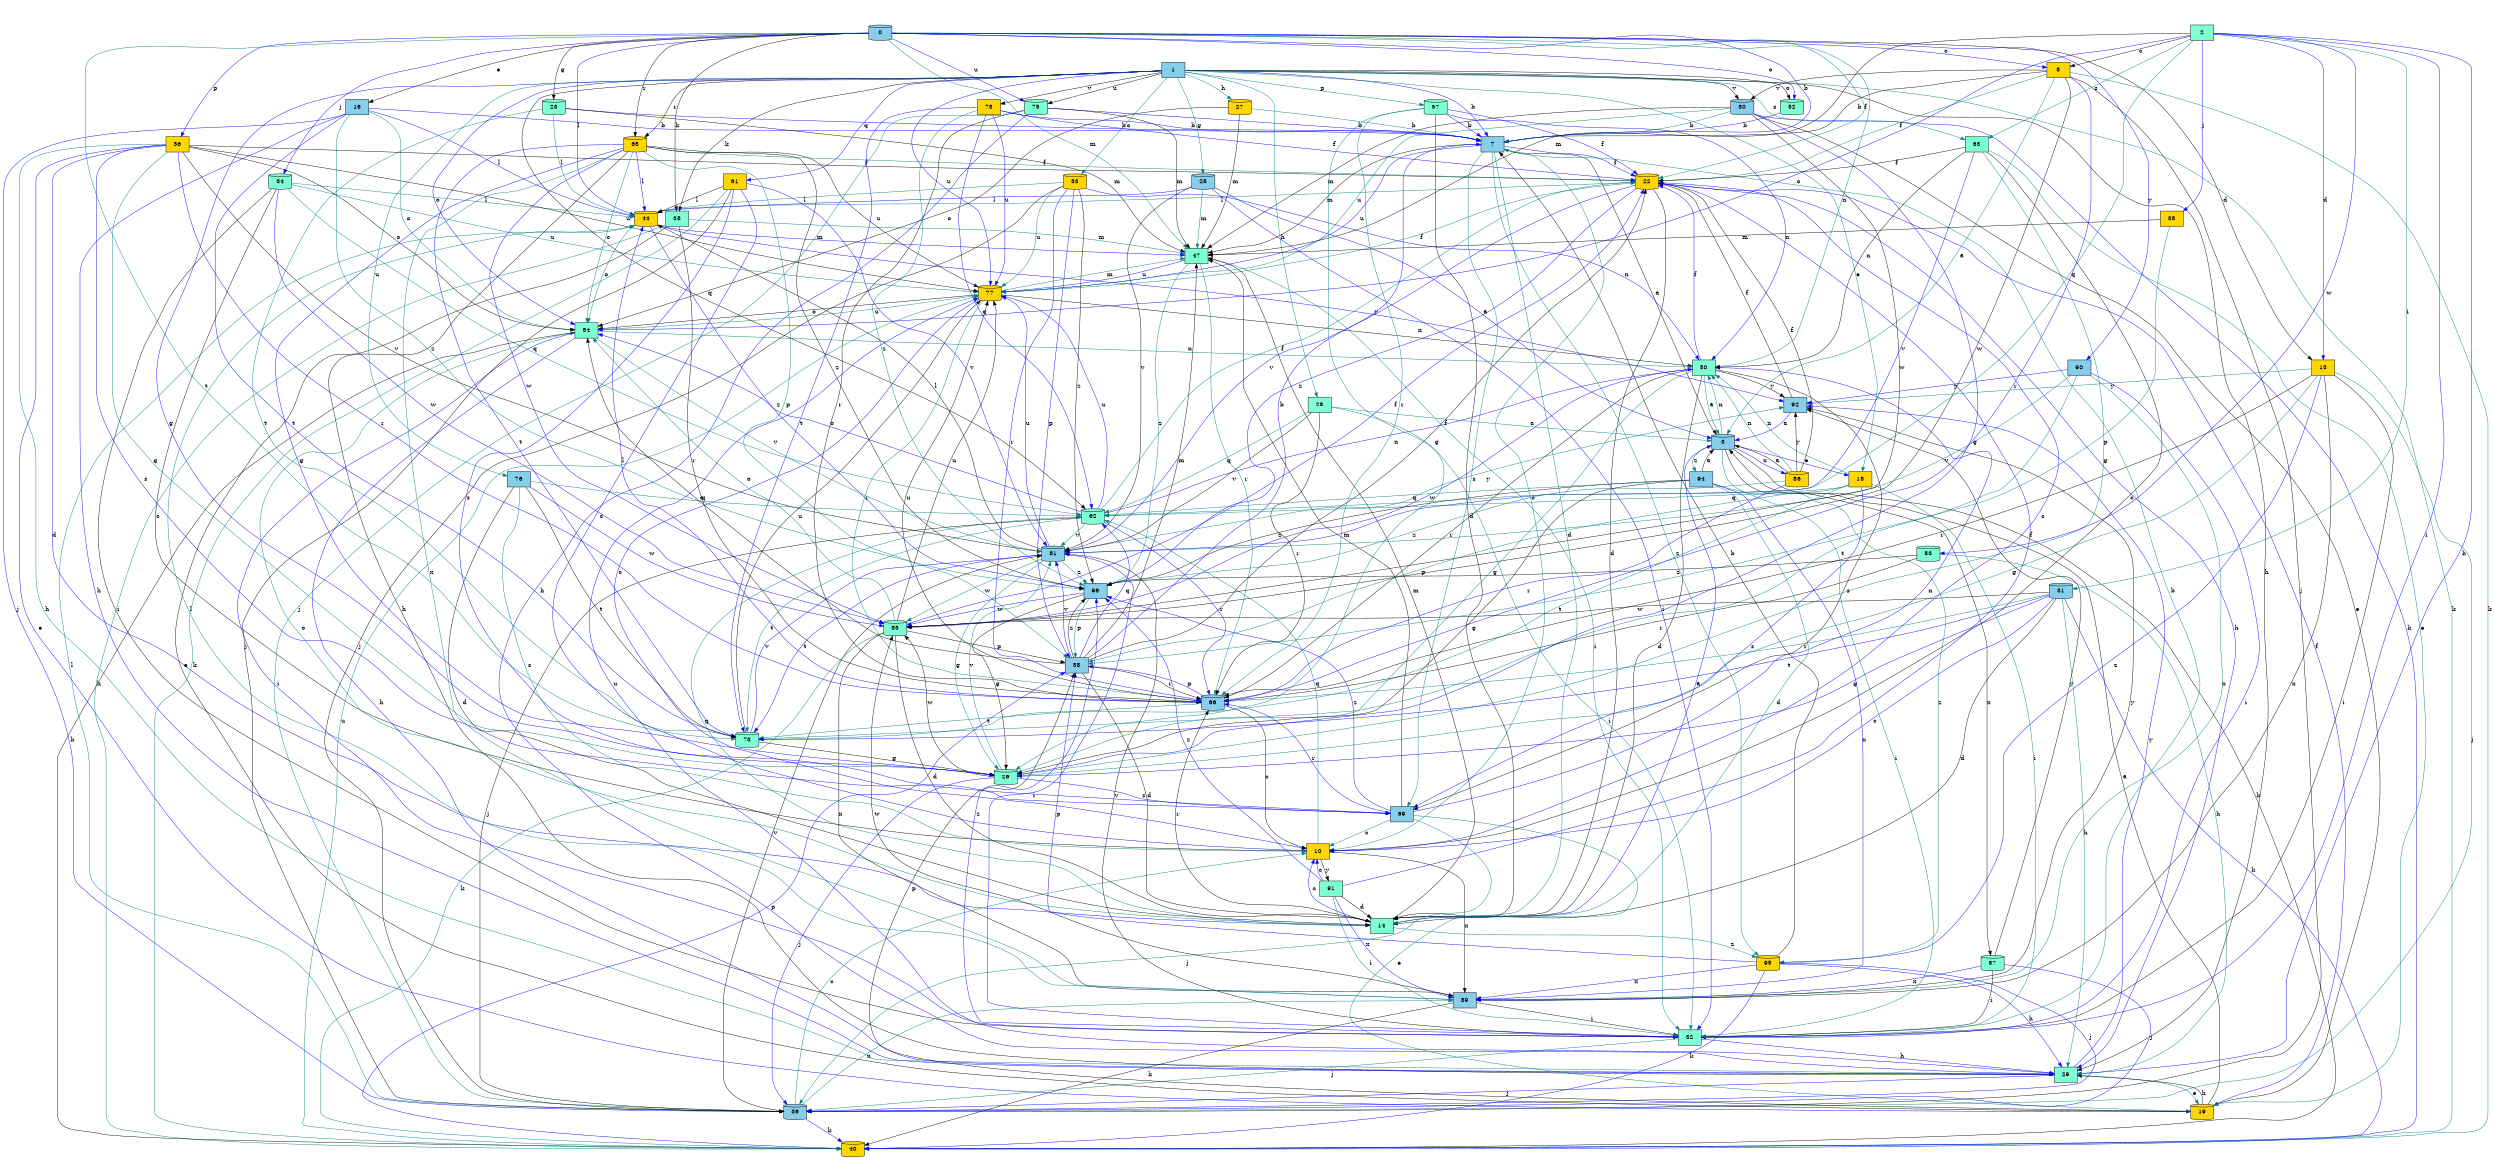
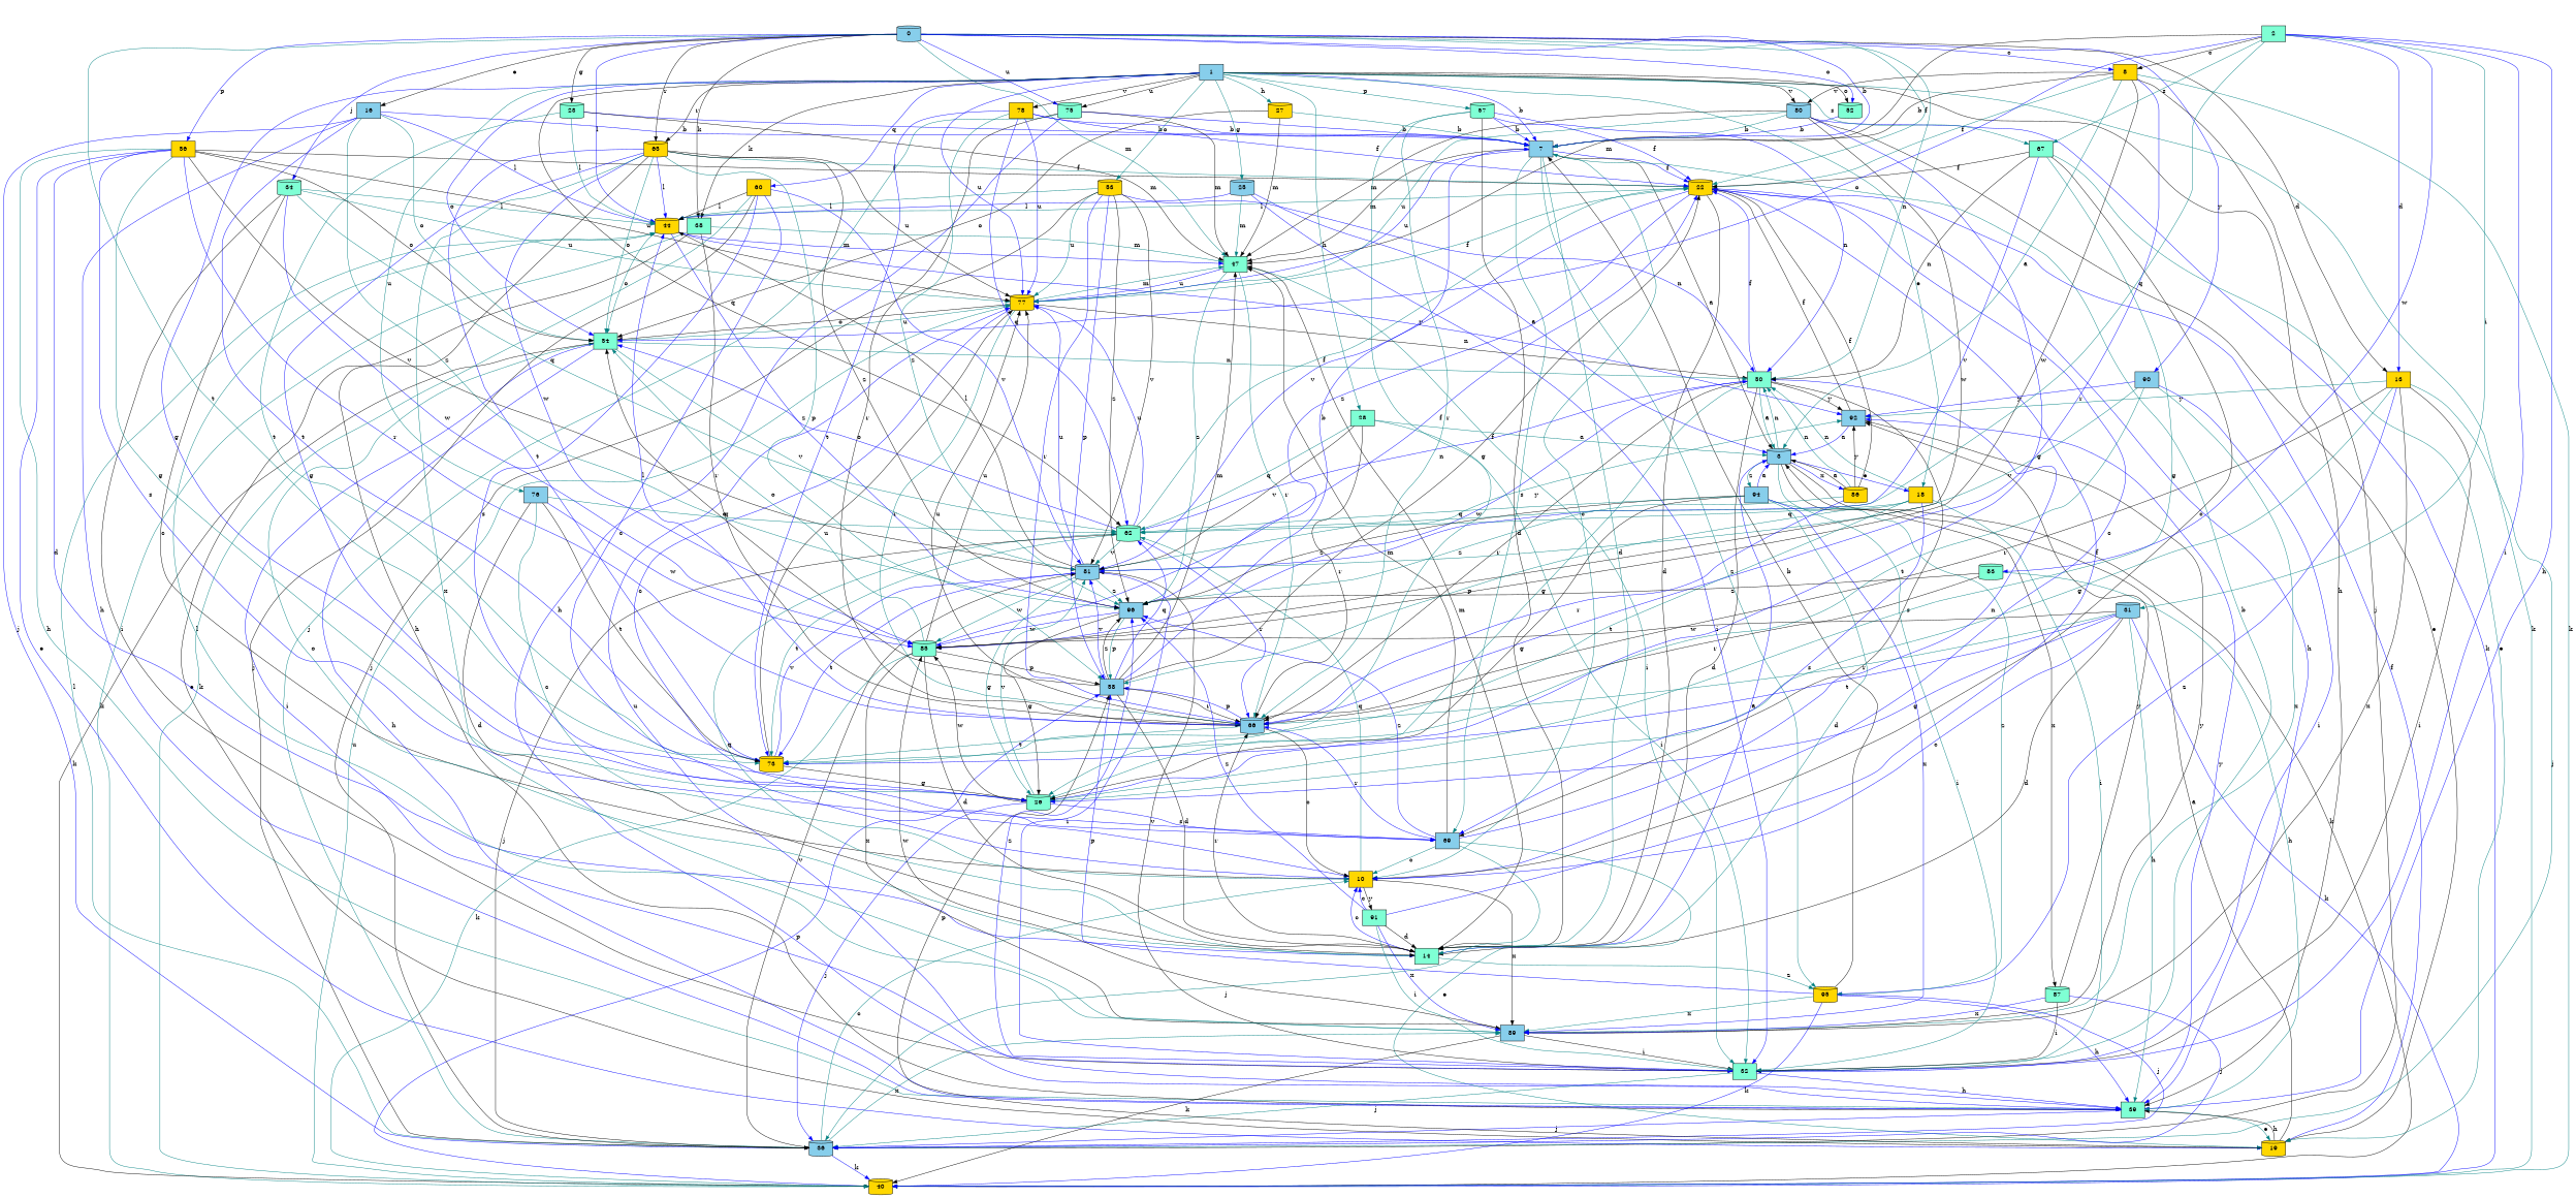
  strict digraph {
    node [fillcolor=aquamarine shape=box style=filled]
    edge [color=blue]
    0 [fillcolor=skyblue shape=cylinder]
    7 [fillcolor=skyblue]
    8 [fillcolor=gold]
    13 [fillcolor=gold]
    16 [fillcolor=skyblue]
    22 [fillcolor=gold shape=cylinder]
    23 [shape=cylinder]
    34 [shape=cylinder]
    38
    44 [fillcolor=gold shape=cylinder]
    47
    50
    52 [shape=cylinder]
    56 [fillcolor=gold]
    65 [fillcolor=gold shape=cylinder]
-   73 [shape=cylinder]
+   73 [fillcolor=gold shape=cylinder]
    75 [shape=cylinder]
    90 [fillcolor=skyblue]
    77 [fillcolor=gold shape=cylinder]
    3 [fillcolor=skyblue shape=cylinder]
    95 [fillcolor=gold shape=cylinder]
    10 [fillcolor=gold]
    14
    69 [fillcolor=skyblue]
    40 [fillcolor=gold shape=cylinder]
    80 [fillcolor=skyblue shape=cylinder]
    36 [fillcolor=skyblue shape=cylinder]
    66 [fillcolor=skyblue shape=cylinder]
    85 [shape=cylinder]
    26 [shape=cylinder]
    32
    89 [fillcolor=skyblue]
    92 [fillcolor=skyblue]
-   29
+   29 [label=39]
    54
    96 [fillcolor=skyblue]
    81 [fillcolor=skyblue shape=cylinder]
    62 [shape=cylinder]
    19 [fillcolor=gold shape=cylinder]
    58 [fillcolor=skyblue]
    1 [fillcolor=skyblue]
    18 [fillcolor=gold]
    25 [fillcolor=skyblue shape=cylinder]
    27 [fillcolor=gold shape=cylinder]
    28
    53 [fillcolor=gold shape=cylinder]
    57 [shape=cylinder]
-   61 [fillcolor=gold]
-   67 [label=63]
+   61 [fillcolor=gold label=60]
+   67
    76 [fillcolor=skyblue]
    78 [fillcolor=gold]
    2
    31 [fillcolor=skyblue shape=cylinder]
-   35 [fillcolor=gold]
    83 [shape=cylinder]
    86 [fillcolor=gold shape=cylinder]
    87 [shape=cylinder]
    94 [fillcolor=skyblue]
    91
    0 -> 7 [label=b]
    0 -> 8 [label=c]
    0 -> 13 [color=black label=d]
    0 -> 16 [color=black label=e]
    0 -> 22 [color=teal label=f]
    0 -> 23 [color=black label=g]
    0 -> 34 [label=j]
    0 -> 38 [color=black label=k]
    0 -> 44 [label=l]
    0 -> 47 [color=teal label=m]
    0 -> 50 [color=teal label=n]
    0 -> 52 [label=o]
    0 -> 56 [label=p]
    0 -> 65 [color=black label=r]
    0 -> 73 [color=teal label=t]
    0 -> 75 [label=u]
    0 -> 90 [label=y]
    7 -> 22 [label=f]
    7 -> 47 [color=black label=m]
    7 -> 77 [label=u]
    7 -> 3 [color=black label=a]
    7 -> 95 [color=teal label=z]
    7 -> 10 [color=teal label=c]
    7 -> 14 [color=teal label=d]
    7 -> 69 [color=teal label=s]
    8 -> 7 [color=black label=b]
    8 -> 22 [color=teal label=f]
    8 -> 3 [color=teal label=a]
    8 -> 40 [color=teal label=k]
    8 -> 80 [color=black label=v]
    8 -> 36 [color=black label=j]
    8 -> 66 [label=r]
    8 -> 85 [color=black label=w]
    13 -> 95 [label=z]
    13 -> 36 [color=teal label=j]
    13 -> 66 [color=black label=r]
    13 -> 26 [color=teal label=g]
    13 -> 32 [color=black label=i]
    13 -> 89 [color=black label=x]
    13 -> 92 [color=teal label=y]
    16 -> 7 [label=b]
    16 -> 44 [label=l]
    16 -> 73 [label=t]
    16 -> 36 [label=j]
    16 -> 29 [label=h]
    16 -> 54 [color=teal label=o]
    16 -> 96 [color=teal label=z]
    22 -> 44 [color=teal label=l]
    22 -> 10 [label=c]
    22 -> 14 [color=black label=d]
    22 -> 29 [label=h]
    22 -> 96 [label=z]
    22 -> 81 [label=v]
    23 -> 7 [label=b]
    23 -> 44 [color=teal label=l]
    23 -> 47 [color=black label=m]
    23 -> 73 [color=teal label=t]
    34 -> 44 [color=teal label=l]
    34 -> 77 [color=teal label=u]
    34 -> 10 [color=black label=c]
    34 -> 85 [label=w]
    34 -> 32 [color=black label=i]
    34 -> 62 [color=teal label=q]
    38 -> 47 [color=teal label=m]
    38 -> 40 [color=teal label=k]
    38 -> 66 [color=black label=r]
    38 -> 19 [color=black label=e]
    44 -> 47 [label=m]
    44 -> 92 [label=y]
    44 -> 54 [color=teal label=o]
    44 -> 96 [label=z]
    47 -> 77 [label=u]
    47 -> 66 [color=teal label=r]
    47 -> 32 [color=teal label=i]
    47 -> 96 [color=teal label=z]
    50 -> 22 [label=f]
    50 -> 3 [color=teal label=a]
    50 -> 14 [color=black label=d]
    50 -> 69 [color=black label=s]
    50 -> 66 [color=black label=r]
    50 -> 85 [label=w]
    50 -> 26 [color=teal label=g]
    50 -> 92 [color=black label=y]
    52 -> 7 [label=b]
    56 -> 22 [color=black label=f]
    56 -> 77 [color=black label=u]
    56 -> 14 [label=d]
    56 -> 69 [label=s]
    56 -> 66 [label=r]
    56 -> 26 [color=teal label=g]
    56 -> 29 [color=teal label=h]
    56 -> 54 [color=black label=o]
    56 -> 81 [color=black label=v]
    56 -> 19 [label=e]
    65 -> 22 [color=teal label=f]
    65 -> 44 [label=l]
    65 -> 73 [label=t]
    65 -> 77 [color=black label=u]
    65 -> 85 [label=w]
    65 -> 26 [label=g]
    65 -> 89 [color=teal label=x]
    65 -> 29 [color=black label=h]
    65 -> 54 [color=teal label=o]
    65 -> 96 [color=black label=z]
    65 -> 58 [color=teal label=p]
    73 -> 77 [color=black label=u]
    73 -> 26 [color=black label=g]
    73 -> 81 [label=v]
    75 -> 7 [label=b]
    75 -> 47 [color=black label=m]
    75 -> 36 [color=teal label=j]
    75 -> 66 [color=black label=r]
    75 -> 29 [label=h]
    90 -> 73 [color=teal label=t]
    90 -> 32 [label=i]
    90 -> 89 [color=teal label=x]
    90 -> 92 [label=y]
    90 -> 81 [color=teal label=v]
    77 -> 22 [color=teal label=f]
    77 -> 47 [color=teal label=m]
    77 -> 50 [color=black label=n]
    77 -> 10 [label=c]
    77 -> 66 [color=teal label=r]
    77 -> 54 [color=black label=o]
    3 -> 50 [color=teal label=n]
    3 -> 95 [color=teal label=z]
    3 -> 40 [color=black label=k]
    3 -> 18 [label=e]
    3 -> 86 [label=x]
    3 -> 87 [color=black label=x]
    3 -> 94 [color=teal label=z]
    95 -> 7 [color=black label=b]
    95 -> 40 [label=k]
    95 -> 36 [label=j]
-   95 -> 89 [label=x]
+   95 -> 89 [color=teal label=x]
    95 -> 29 [label=h]
    95 -> 58 [label=p]
    10 -> 89 [color=black label=x]
    10 -> 62 [color=teal label=q]
    10 -> 91 [color=black label=y]
    14 -> 47 [color=black label=m]
    14 -> 3 [label=a]
    14 -> 95 [color=teal label=z]
    14 -> 10 [label=c]
    14 -> 66 [color=black label=r]
    14 -> 54 [color=teal label=o]
    14 -> 62 [color=teal label=q]
    69 -> 47 [color=black label=m]
    69 -> 50 [label=n]
    69 -> 10 [color=teal label=c]
    69 -> 36 [color=teal label=j]
    69 -> 66 [label=r]
    69 -> 96 [label=z]
    69 -> 19 [color=teal label=e]
    40 -> 77 [color=teal label=u]
    40 -> 58 [label=p]
    80 -> 7 [color=teal label=b]
    80 -> 47 [color=black label=m]
    80 -> 77 [color=teal label=u]
    80 -> 40 [label=k]
    80 -> 85 [color=black label=w]
    80 -> 26 [label=g]
    80 -> 19 [color=black label=e]
    36 -> 44 [color=teal label=l]
    36 -> 10 [color=teal label=c]
    36 -> 40 [label=k]
    36 -> 89 [color=teal label=x]
    36 -> 81 [color=black label=v]
    66 -> 44 [label=l]
    66 -> 73 [color=teal label=t]
    66 -> 77 [color=black label=u]
    66 -> 10 [color=black label=c]
    66 -> 58 [label=p]
    85 -> 22 [label=f]
    85 -> 77 [color=black label=u]
    85 -> 14 [color=black label=d]
    85 -> 40 [color=teal label=k]
    85 -> 89 [color=black label=x]
    85 -> 54 [color=teal label=o]
    85 -> 58 [color=black label=p]
    26 -> 69 [label=s]
    26 -> 36 [label=j]
    26 -> 85 [color=black label=w]
    26 -> 81 [color=teal label=v]
    32 -> 7 [color=teal label=b]
    32 -> 36 [color=teal label=j]
    32 -> 29 [label=h]
    32 -> 96 [label=z]
    32 -> 81 [color=black label=v]
    89 -> 44 [color=teal label=l]
    89 -> 40 [color=black label=k]
    89 -> 85 [color=black label=w]
    89 -> 32 [color=black label=i]
    89 -> 92 [color=black label=y]
    92 -> 22 [color=black label=f]
    92 -> 3 [label=a]
    29 -> 77 [label=u]
    29 -> 36 [label=j]
    29 -> 92 [label=y]
    29 -> 19 [color=teal label=e]
    54 -> 50 [color=teal label=n]
    54 -> 77 [color=teal label=u]
    54 -> 40 [color=black label=k]
    54 -> 32 [label=i]
    54 -> 29 [label=h]
    54 -> 81 [color=teal label=v]
    96 -> 85 [label=w]
    96 -> 26 [color=black label=g]
    96 -> 58 [color=teal label=p]
    81 -> 44 [color=black label=l]
    81 -> 73 [label=t]
    81 -> 77 [label=u]
    81 -> 85 [color=teal label=w]
    81 -> 26 [color=teal label=g]
    81 -> 32 [label=i]
    81 -> 92 [color=teal label=y]
    81 -> 96 [color=teal label=z]
    62 -> 22 [color=teal label=f]
    62 -> 50 [label=n]
    62 -> 73 [color=teal label=t]
    62 -> 77 [label=u]
    62 -> 36 [color=black label=j]
    62 -> 66 [label=r]
    62 -> 54 [label=o]
    62 -> 81 [color=teal label=v]
    19 -> 22 [label=f]
    19 -> 3 [color=black label=a]
    19 -> 29 [color=black label=h]
    19 -> 58 [color=black label=p]
    58 -> 7 [label=b]
    58 -> 22 [color=black label=f]
    58 -> 47 [color=black label=m]
    58 -> 14 [color=black label=d]
    58 -> 66 [color=black label=r]
    58 -> 54 [color=black label=o]
    58 -> 96 [color=black label=z]
    58 -> 81 [label=v]
    58 -> 62 [label=q]
    1 -> 7 [label=b]
    1 -> 38 [color=black label=k]
    1 -> 52 [color=black label=o]
    1 -> 65 [color=black label=r]
    1 -> 75 [color=black label=u]
    1 -> 77 [label=u]
    1 -> 40 [color=teal label=k]
    1 -> 80 [color=black label=v]
    1 -> 26 [label=g]
    1 -> 29 [color=black label=h]
    1 -> 54 [label=o]
    1 -> 62 [color=black label=q]
    1 -> 18 [color=teal label=e]
    1 -> 25 [color=teal label=g]
    1 -> 27 [color=teal label=h]
    1 -> 28 [color=teal label=h]
    1 -> 53 [color=teal label=o]
    1 -> 57 [color=teal label=p]
    1 -> 61 [label=q]
    1 -> 67 [color=teal label=s]
    1 -> 76 [color=teal label=u]
    1 -> 78 [color=black label=v]
    18 -> 50 [color=teal label=n]
    18 -> 73 [color=teal label=t]
    18 -> 69 [label=s]
    18 -> 32 [color=teal label=i]
    18 -> 62 [color=teal label=q]
    18 -> 58 [color=teal label=p]
    25 -> 44 [label=l]
    25 -> 47 [color=teal label=m]
    25 -> 3 [label=a]
    25 -> 32 [label=i]
    27 -> 7 [color=teal label=b]
    27 -> 47 [color=black label=m]
    27 -> 54 [color=black label=o]
    28 -> 3 [color=teal label=a]
    28 -> 66 [color=black label=r]
    28 -> 32 [color=teal label=i]
    28 -> 81 [color=black label=v]
    28 -> 62 [color=teal label=q]
    53 -> 44 [color=teal label=l]
    53 -> 50 [label=n]
    53 -> 77 [color=teal label=u]
    53 -> 36 [color=black label=j]
    53 -> 66 [label=r]
    53 -> 96 [color=black label=z]
-   25 -> 81 [color=black label=v]
+   53 -> 81 [color=black label=v]
    53 -> 58 [label=p]
    57 -> 7 [label=b]
    57 -> 22 [label=f]
    57 -> 50 [label=n]
    57 -> 14 [color=black label=d]
    57 -> 66 [color=teal label=r]
    57 -> 26 [color=teal label=g]
    61 -> 44 [color=black label=l]
    61 -> 10 [label=c]
    61 -> 69 [label=s]
    61 -> 40 [color=teal label=k]
    61 -> 36 [color=black label=j]
    61 -> 81 [label=v]
    67 -> 22 [color=black label=f]
    67 -> 50 [color=black label=n]
    67 -> 10 [color=black label=c]
    67 -> 26 [color=teal label=g]
    67 -> 81 [label=v]
    67 -> 19 [color=teal label=e]
    76 -> 73 [color=black label=t]
    76 -> 10 [color=teal label=c]
    76 -> 14 [color=black label=d]
    76 -> 85 [label=w]
    76 -> 62 [color=teal label=q]
    78 -> 7 [label=b]
    78 -> 22 [label=f]
    78 -> 73 [label=t]
    78 -> 77 [label=u]
    78 -> 96 [color=teal label=z]
    78 -> 62 [label=q]
    2 -> 8 [color=black label=c]
    2 -> 13 [label=d]
    2 -> 47 [color=black label=m]
    2 -> 32 [label=i]
    2 -> 29 [label=h]
    2 -> 54 [label=o]
    2 -> 62 [color=teal label=q]
    2 -> 67 [color=teal label=s]
    2 -> 31 [color=teal label=i]
-   2 -> 35 [label=j]
    2 -> 83 [label=w]
    31 -> 73 [label=t]
    31 -> 10 [label=c]
    31 -> 14 [color=black label=d]
    31 -> 40 [label=k]
    31 -> 66 [color=teal label=r]
    31 -> 85 [color=black label=w]
    31 -> 26 [label=g]
    31 -> 29 [color=teal label=h]
-   35 -> 47 [color=black label=m]
-   35 -> 58 [color=teal label=p]
    83 -> 66 [color=black label=r]
    83 -> 29 [color=teal label=h]
    83 -> 96 [color=black label=z]
    86 -> 22 [color=black label=f]
    86 -> 50 [color=teal label=n]
    86 -> 3 [color=black label=a]
    86 -> 66 [label=r]
    86 -> 92 [color=black label=y]
    86 -> 96 [color=teal label=z]
    87 -> 36 [label=j]
    87 -> 32 [color=black label=i]
    87 -> 89 [label=x]
    87 -> 92 [color=black label=y]
-   94 -> 3 [color=black label=a]
+   94 -> 3 [label=a]
    94 -> 14 [color=teal label=d]
    94 -> 26 [color=black label=g]
    94 -> 32 [color=teal label=i]
    94 -> 89 [label=x]
    94 -> 96 [color=black label=z]
    94 -> 62 [color=teal label=q]
    91 -> 22 [label=f]
    91 -> 10 [label=c]
    91 -> 14 [color=black label=d]
    91 -> 32 [color=teal label=i]
    91 -> 89 [label=x]
    91 -> 96 [label=z]
  }
